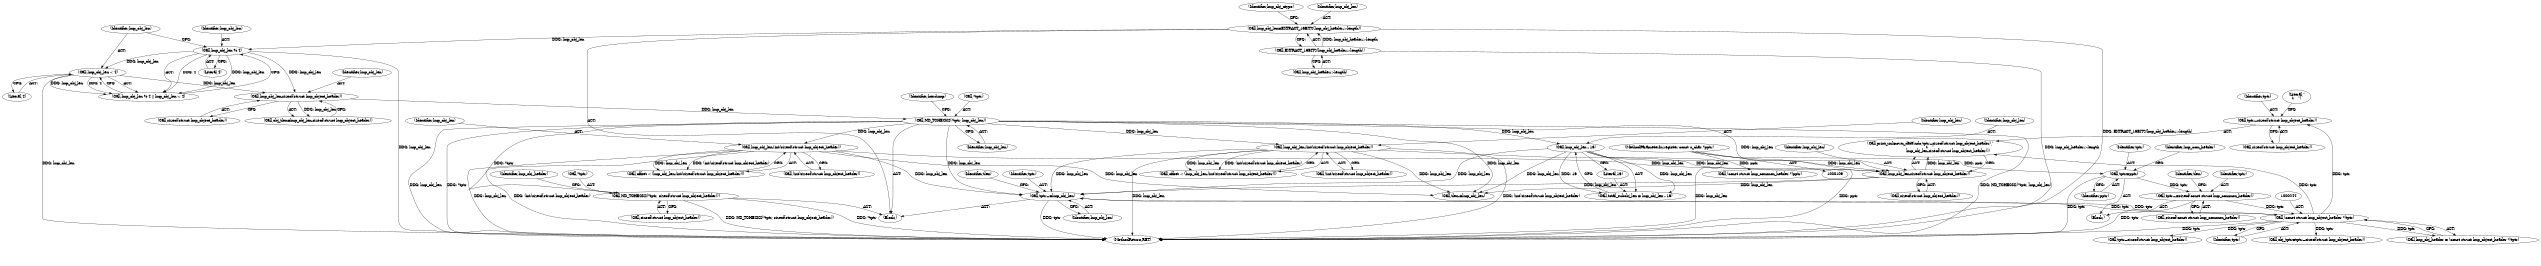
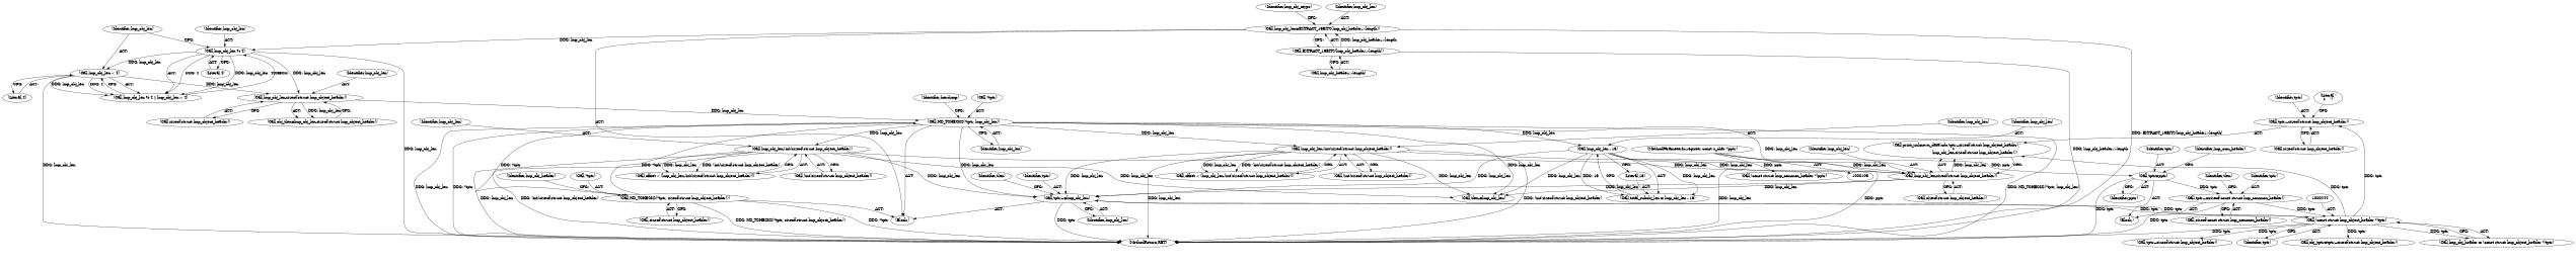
  digraph {
    n1 [label="(Call,tptr+sizeof(struct lmp_object_header))"]
    n2 [label="(Call,print_unknown_data(ndo,tptr+sizeof(struct lmp_object_header),\"\n\t    \",\n                               lmp_obj_len-sizeof(struct lmp_object_header)))"]
    n3 [label="(Call,sizeof(struct lmp_object_header))"]
    n4 [label="(Call,lmp_obj_len-sizeof(struct lmp_object_header))"]
    n5 [label="(Call,(const struct lmp_object_header *)tptr)"]
    n6 [label="(Call,tptr+=lmp_obj_len)"]
    n7 [label="(Call,lmp_obj_header = (const struct lmp_object_header *)tptr)"]
    n8 [label="(Call,tptr+sizeof(struct lmp_object_header))"]
    n9 [label="(MethodReturn,RET)"]
    n10 [label="(Identifier,tptr)"]
    n11 [label="(Call,obj_tptr=tptr+sizeof(struct lmp_object_header))"]
    n12 [label="(Identifier,lmp_obj_len)"]
    n13 [label="(Block,)"]
    n14 [label="(Call,sizeof(struct lmp_object_header))"]
    n15 [label="(Call,tlen-=lmp_obj_len)"]
    n16 [label="(Call,lmp_obj_len-(int)sizeof(struct lmp_object_header))"]
    n17 [label="(Call,offset < (lmp_obj_len-(int)sizeof(struct lmp_object_header)))"]
    n18 [label="(Call,(int)sizeof(struct lmp_object_header))"]
    n19 [label="(Call,ND_TCHECK2(*tptr, lmp_obj_len))"]
    n20 [label="(Call,ND_TCHECK2(*tptr, sizeof(struct lmp_object_header)))"]
    n21 [label="(Call,lmp_obj_len-(int)sizeof(struct lmp_object_header))"]
    n22 [label="(Call,lmp_obj_len - 16)"]
    n23 [label="(Identifier,lmp_obj_len)"]
    n24 [label="(Call,sizeof(struct lmp_object_header))"]
    n25 [label="(Call,offset < (lmp_obj_len-(int)sizeof(struct lmp_object_header)))"]
    n26 [label="(Call,(int)sizeof(struct lmp_object_header))"]
    n27 [label="(Literal,16)"]
    n28 [label="(Call,total_subobj_len = lmp_obj_len - 16)"]
    n29 [label="(Call,lmp_obj_len-sizeof(struct lmp_object_header))"]
    n30 [label="(Call,obj_tlen=lmp_obj_len-sizeof(struct lmp_object_header))"]
    n31 [label="(Call,sizeof(struct lmp_object_header))"]
    n32 [label="(Call,lmp_obj_len < 4)"]
    n33 [label="(Literal,4)"]
    n34 [label="(Call,lmp_obj_len % 4 || lmp_obj_len < 4)"]
    n35 [label="(Call,lmp_obj_len % 4)"]
    n36 [label="(Literal,4)"]
    n37 [label="(Call,lmp_obj_len=EXTRACT_16BITS(lmp_obj_header->length))"]
    n38 [label="(Call,EXTRACT_16BITS(lmp_obj_header->length))"]
    n39 [label="(Call,lmp_obj_header->length)"]
    n40 [label="(Call,tptr+=sizeof(const struct lmp_common_header))"]
    n41 [label="(Block,)"]
    n42 [label="(Call,sizeof(const struct lmp_common_header))"]
    n43 [label="(Call,tptr=pptr)"]
    n44 [label="(Identifier,pptr)"]
    n45 [label="(MethodParameterIn,register const u_char *pptr)"]
    n46 [label="(Call,(const struct lmp_common_header *)pptr)"]
    1000109
    n48 [label="(Identifier,tptr)"]
    n49 [label="(Identifier,lmp_com_header)"]
    n50 [label="(Identifier,tlen)"]
    n51 [label="(Identifier,lmp_obj_len)"]
    n52 [label="(Identifier,lmp_obj_len)"]
    n53 [label="(Identifier,hexdump)"]
    n54 [label="(Identifier,lmp_obj_ctype)"]
    n55 [label="(Identifier,lmp_obj_len)"]
    n56 [label="(Identifier,lmp_obj_len)"]
    n57 [label="(Identifier,tptr)"]
    n58 [label="(Identifier,tptr)"]
    n59 [label="(Literal,\"\n\t    \")"]
    n60 [label="(Identifier,tptr)"]
    n61 [label="(Call,*tptr)"]
    n62 [label="(Identifier,lmp_obj_header)"]
    n63 [label="(Identifier,tlen)"]
    n64 [label="(Identifier,lmp_obj_len)"]
    n65 [label="(Identifier,lmp_obj_len)"]
    n66 [label="(Identifier,lmp_obj_len)"]
    n67 [label="(Identifier,lmp_obj_len)"]
    n68 [label="(Call,*tptr)"]
    1000244
    n1 -> n2 [label="AST: "]
    n1 -> n3 [label="CFG: "]
    n2 -> n4 [label="CFG: "]
    n3 -> n1 [label="AST: "]
    n4 -> n2 [label="AST: "]
    n4 -> n2 [label="DDG: lmp_obj_len"]
    n4 -> n6 [label="DDG: lmp_obj_len"]
    n4 -> n14 [label="CFG: "]
    n4 -> n15 [label="DDG: lmp_obj_len"]
    n5 -> n1 [label="DDG: tptr"]
    n5 -> n2 [label="DDG: tptr"]
    n5 -> n6 [label="DDG: tptr"]
    n5 -> n7 [label="AST: "]
    n5 -> n7 [label="DDG: tptr"]
    n5 -> n8 [label="DDG: tptr"]
    n5 -> n9 [label="DDG: tptr"]
    n5 -> n10 [label="CFG: "]
    n5 -> n11 [label="DDG: tptr"]
    n6 -> n5 [label="DDG: tptr"]
    n6 -> n9 [label="DDG: tptr"]
    n6 -> n12 [label="CFG: "]
    n6 -> n13 [label="AST: "]
    n7 -> n5 [label="CFG: "]
    n10 -> n5 [label="AST: "]
    n12 -> n6 [label="AST: "]
    n14 -> n4 [label="AST: "]
    n16 -> n4 [label="DDG: lmp_obj_len"]
    n16 -> n6 [label="DDG: lmp_obj_len"]
    n16 -> n9 [label="DDG: lmp_obj_len"]
    n16 -> n9 [label="DDG: (int)sizeof(struct lmp_object_header)"]
    n16 -> n15 [label="DDG: lmp_obj_len"]
    n16 -> n17 [label="AST: "]
    n16 -> n17 [label="DDG: lmp_obj_len"]
    n16 -> n17 [label="DDG: (int)sizeof(struct lmp_object_header)"]
    n16 -> n18 [label="CFG: "]
    n17 -> n16 [label="CFG: "]
    n18 -> n16 [label="AST: "]
    n19 -> n4 [label="DDG: lmp_obj_len"]
    n19 -> n6 [label="DDG: lmp_obj_len"]
    n19 -> n9 [label="DDG: ND_TCHECK2(*tptr, lmp_obj_len)"]
    n19 -> n9 [label="DDG: lmp_obj_len"]
    n19 -> n9 [label="DDG: *tptr"]
    n19 -> n13 [label="AST: "]
    n19 -> n15 [label="DDG: lmp_obj_len"]
    n19 -> n16 [label="DDG: lmp_obj_len"]
    n19 -> n20 [label="DDG: *tptr"]
    n19 -> n21 [label="DDG: lmp_obj_len"]
    n19 -> n22 [label="DDG: lmp_obj_len"]
    n19 -> n23 [label="CFG: "]
    n20 -> n9 [label="DDG: *tptr"]
    n20 -> n9 [label="DDG: ND_TCHECK2(*tptr, sizeof(struct lmp_object_header))"]
    n20 -> n13 [label="AST: "]
+   n20 -> n19 [label="DDG: *tptr"]
    n20 -> n24 [label="CFG: "]
    n21 -> n4 [label="DDG: lmp_obj_len"]
    n21 -> n6 [label="DDG: lmp_obj_len"]
    n21 -> n9 [label="DDG: lmp_obj_len"]
    n21 -> n9 [label="DDG: (int)sizeof(struct lmp_object_header)"]
    n21 -> n15 [label="DDG: lmp_obj_len"]
    n21 -> n25 [label="AST: "]
    n21 -> n25 [label="DDG: lmp_obj_len"]
    n21 -> n25 [label="DDG: (int)sizeof(struct lmp_object_header)"]
    n21 -> n26 [label="CFG: "]
    n22 -> n4 [label="DDG: lmp_obj_len"]
    n22 -> n6 [label="DDG: lmp_obj_len"]
    n22 -> n9 [label="DDG: lmp_obj_len"]
    n22 -> n15 [label="DDG: lmp_obj_len"]
    n22 -> n27 [label="CFG: "]
    n22 -> n28 [label="AST: "]
    n22 -> n28 [label="DDG: lmp_obj_len"]
    n22 -> n28 [label="DDG: 16"]
    n23 -> n19 [label="AST: "]
    n24 -> n20 [label="AST: "]
    n25 -> n21 [label="CFG: "]
    n26 -> n21 [label="AST: "]
    n27 -> n28 [label="AST: "]
    n28 -> n22 [label="CFG: "]
    n29 -> n19 [label="DDG: lmp_obj_len"]
    n29 -> n30 [label="AST: "]
    n29 -> n30 [label="DDG: lmp_obj_len"]
    n29 -> n31 [label="CFG: "]
    n30 -> n29 [label="CFG: "]
    n31 -> n29 [label="AST: "]
    n32 -> n9 [label="DDG: lmp_obj_len"]
    n32 -> n29 [label="DDG: lmp_obj_len"]
    n32 -> n33 [label="CFG: "]
    n32 -> n34 [label="AST: "]
    n32 -> n34 [label="DDG: lmp_obj_len"]
    n32 -> n34 [label="DDG: 4"]
    n33 -> n32 [label="AST: "]
    n34 -> n32 [label="CFG: "]
-   n34 -> n35 [label="CFG: "]
+   n34 -> n35 [label="TCHECK: "]
    n35 -> n9 [label="DDG: lmp_obj_len"]
    n35 -> n29 [label="DDG: lmp_obj_len"]
    n35 -> n32 [label="DDG: lmp_obj_len"]
    n35 -> n34 [label="AST: "]
    n35 -> n34 [label="DDG: lmp_obj_len"]
    n35 -> n34 [label="DDG: 4"]
    n35 -> n36 [label="CFG: "]
    n36 -> n35 [label="AST: "]
    n37 -> n9 [label="DDG: EXTRACT_16BITS(lmp_obj_header->length)"]
    n37 -> n13 [label="AST: "]
    n37 -> n35 [label="DDG: lmp_obj_len"]
    n37 -> n38 [label="CFG: "]
    n38 -> n9 [label="DDG: lmp_obj_header->length"]
    n38 -> n37 [label="AST: "]
    n38 -> n37 [label="DDG: lmp_obj_header->length"]
    n38 -> n39 [label="CFG: "]
    n39 -> n38 [label="AST: "]
    n40 -> n5 [label="DDG: tptr"]
    n40 -> n9 [label="DDG: tptr"]
    n40 -> n41 [label="AST: "]
    n40 -> n42 [label="CFG: "]
    n42 -> n40 [label="AST: "]
    n43 -> n9 [label="DDG: tptr"]
    n43 -> n40 [label="DDG: tptr"]
    n43 -> n41 [label="AST: "]
    n43 -> n44 [label="CFG: "]
    n44 -> n43 [label="AST: "]
    n45 -> n9 [label="DDG: pptr"]
    n45 -> n43 [label="DDG: pptr"]
    n45 -> n46 [label="DDG: pptr"]
    n45 -> 1000109 [label="AST: "]
    n48 -> n40 [label="AST: "]
    n49 -> n43 [label="CFG: "]
    n50 -> n6 [label="CFG: "]
    n51 -> n32 [label="AST: "]
    n51 -> n35 [label="CFG: "]
    n52 -> n21 [label="AST: "]
    n53 -> n19 [label="CFG: "]
    n54 -> n37 [label="CFG: "]
    n55 -> n37 [label="AST: "]
    n56 -> n22 [label="AST: "]
    n57 -> n43 [label="AST: "]
    n58 -> n6 [label="AST: "]
    n59 -> n1 [label="CFG: "]
    n60 -> n1 [label="AST: "]
    n61 -> n20 [label="AST: "]
    n62 -> n20 [label="CFG: "]
    n63 -> n40 [label="CFG: "]
    n64 -> n4 [label="AST: "]
    n65 -> n35 [label="AST: "]
    n66 -> n29 [label="AST: "]
    n67 -> n16 [label="AST: "]
    n68 -> n19 [label="AST: "]
    1000244 -> n5 [label="AST: "]
  }
